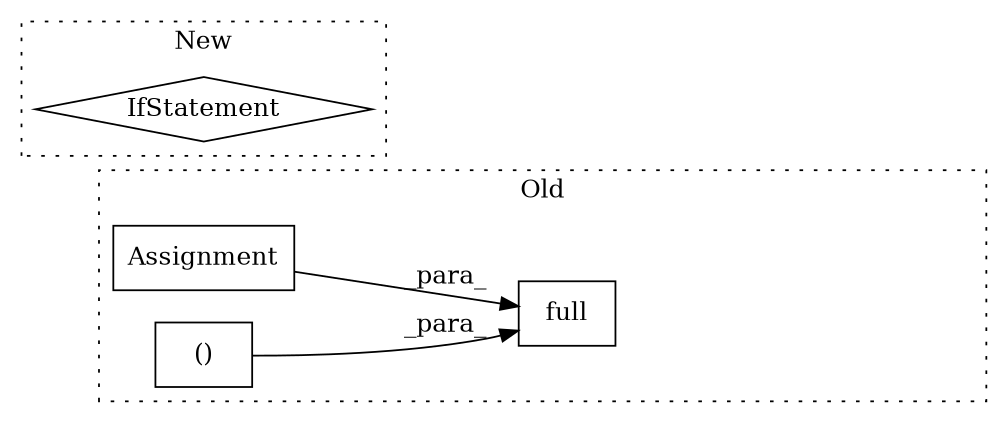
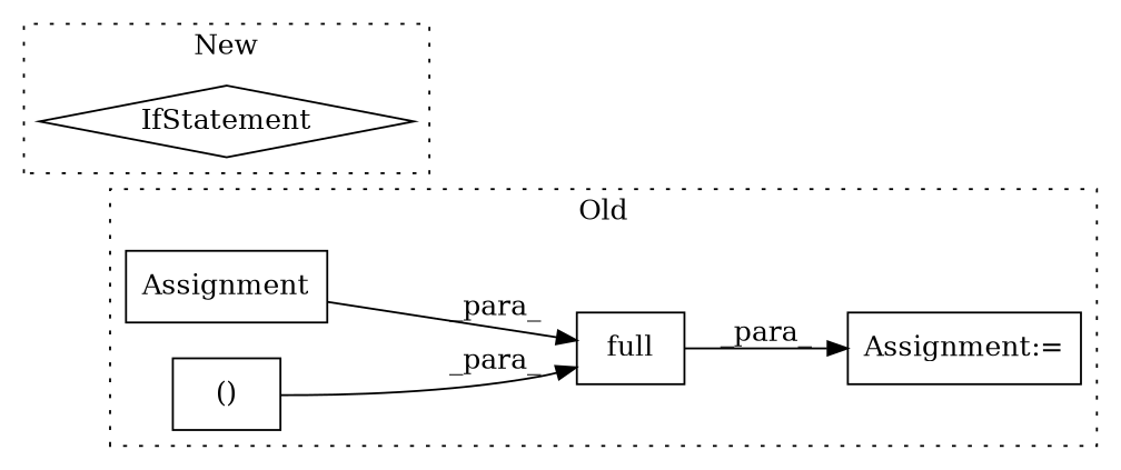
  digraph {
    rankdir=LR
    node [shape=box]
    n1 [a=32 l="12,1" label=full s="3112,3185"]
+   n2 [a=7 l=1 label="Assignment:=" s=3105]
    n3 [a=22 l=16 label=Assignment s=3163]
    n4 [a=106 l=37 label="()" s=3124]
    n5 [a=25 l="4,2" label=IfStatement s="2674,2704" shape=diamond]
    subgraph cluster_1 {
      label=Old
      style=dotted
      n1
+     n2
      n3
      n4
    }
    subgraph cluster_2 {
      label=New
      style=dotted
      n5
    }
+   n1 -> n2 [label=_para_]
    n3 -> n1 [label=_para_]
    n4 -> n1 [label=_para_]
  }
